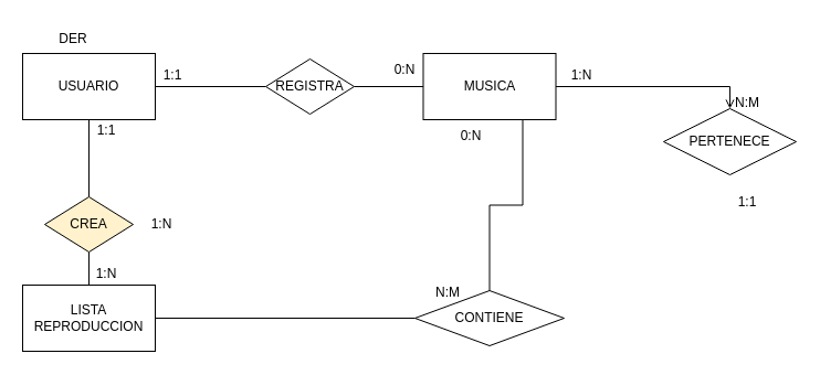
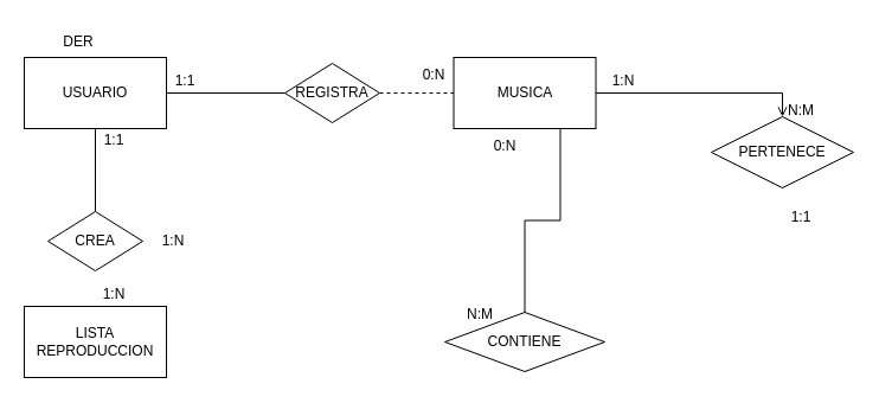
  <mxCell id="0" />
  <mxCell id="1" parent="0" />
  <mxCell id="2" style="edgeStyle=orthogonalEdgeStyle;rounded=0;orthogonalLoop=1;jettySize=auto;html=1;endArrow=none;endFill=0;" edge="1" parent="1" source="4" target="8"><mxGeometry relative="1" as="geometry" /></mxCell>
  <mxCell id="3" style="edgeStyle=orthogonalEdgeStyle;rounded=0;orthogonalLoop=1;jettySize=auto;html=1;entryX=0;entryY=0.5;entryDx=0;entryDy=0;endArrow=none;endFill=0;" edge="1" parent="1" source="4" target="12"><mxGeometry relative="1" as="geometry" /></mxCell>
  <mxCell id="4" value="USUARIO" style="rounded=0;whiteSpace=wrap;html=1;" vertex="1" parent="1"><mxGeometry x="20" y="48" width="120" height="60" as="geometry" /></mxCell>
- <mxCell id="5" style="edgeStyle=orthogonalEdgeStyle;rounded=0;orthogonalLoop=1;jettySize=auto;html=1;entryX=0;entryY=0.5;entryDx=0;entryDy=0;endArrow=none;endFill=0;" edge="1" parent="1" source="6" target="15"><mxGeometry relative="1" as="geometry"><mxPoint x="300" y="208" as="targetPoint" /></mxGeometry></mxCell>
  <mxCell id="6" value="LISTA REPRODUCCION" style="rounded=0;whiteSpace=wrap;html=1;" vertex="1" parent="1"><mxGeometry x="20" y="258" width="120" height="60" as="geometry" /></mxCell>
- <mxCell id="7" style="edgeStyle=orthogonalEdgeStyle;rounded=0;orthogonalLoop=1;jettySize=auto;html=1;entryX=0.5;entryY=0;entryDx=0;entryDy=0;endArrow=none;endFill=0;" edge="1" parent="1" source="8" target="6"><mxGeometry relative="1" as="geometry"><mxPoint x="90" y="248" as="targetPoint" /></mxGeometry></mxCell>
- <mxCell id="8" value="CREA" style="rhombus;whiteSpace=wrap;html=1;fillColor=#fff2cc;" vertex="1" parent="1"><mxGeometry x="40" y="178" width="80" height="50" as="geometry" /></mxCell>
+ <mxCell id="8" value="CREA" style="rhombus;whiteSpace=wrap;html=1;" vertex="1" parent="1"><mxGeometry x="40" y="178" width="80" height="50" as="geometry" /></mxCell>
  <mxCell id="9" style="edgeStyle=orthogonalEdgeStyle;rounded=0;orthogonalLoop=1;jettySize=auto;html=1;entryX=0.5;entryY=0;entryDx=0;entryDy=0;endArrow=open;endFill=0;" edge="1" parent="1" source="10" target="13"><mxGeometry relative="1" as="geometry" /></mxCell>
  <mxCell id="10" value="MUSICA" style="rounded=0;whiteSpace=wrap;html=1;" vertex="1" parent="1"><mxGeometry x="382.5" y="48" width="120" height="60" as="geometry" /></mxCell>
- <mxCell id="11" style="edgeStyle=orthogonalEdgeStyle;rounded=0;orthogonalLoop=1;jettySize=auto;html=1;endArrow=none;endFill=0;" edge="1" parent="1" source="12" target="10"><mxGeometry relative="1" as="geometry" /></mxCell>
+ <mxCell id="11" style="edgeStyle=orthogonalEdgeStyle;rounded=0;orthogonalLoop=1;jettySize=auto;html=1;endArrow=none;endFill=0;dashed=1;" edge="1" parent="1" source="12" target="10"><mxGeometry relative="1" as="geometry" /></mxCell>
  <mxCell id="12" value="REGISTRA" style="rhombus;whiteSpace=wrap;html=1;" vertex="1" parent="1"><mxGeometry x="240" y="53" width="80" height="50" as="geometry" /></mxCell>
  <mxCell id="13" value="PERTENECE" style="rhombus;whiteSpace=wrap;html=1;" vertex="1" parent="1"><mxGeometry x="600" y="98" width="120" height="60" as="geometry" /></mxCell>
  <mxCell id="14" style="edgeStyle=orthogonalEdgeStyle;rounded=0;orthogonalLoop=1;jettySize=auto;html=1;entryX=0.75;entryY=1;entryDx=0;entryDy=0;endArrow=none;endFill=0;" edge="1" parent="1" source="15" target="10"><mxGeometry relative="1" as="geometry" /></mxCell>
  <mxCell id="15" value="CONTIENE" style="rhombus;whiteSpace=wrap;html=1;" vertex="1" parent="1"><mxGeometry x="375" y="263" width="135" height="50" as="geometry" /></mxCell>
  <mxCell id="16" value="DER" style="text;html=1;strokeColor=none;fillColor=none;align=center;verticalAlign=middle;whiteSpace=wrap;rounded=0;" vertex="1" parent="1"><mxGeometry x="36" y="20" width="60" height="30" as="geometry" /></mxCell>
  <mxCell id="17" value="1:N" style="text;html=1;strokeColor=none;fillColor=none;align=center;verticalAlign=middle;whiteSpace=wrap;rounded=0;" vertex="1" parent="1"><mxGeometry x="66" y="233" width="60" height="30" as="geometry" /></mxCell>
  <mxCell id="18" value="1:1" style="text;html=1;strokeColor=none;fillColor=none;align=center;verticalAlign=middle;whiteSpace=wrap;rounded=0;" vertex="1" parent="1"><mxGeometry x="66" y="103" width="60" height="30" as="geometry" /></mxCell>
  <mxCell id="19" value="0:N" style="text;html=1;strokeColor=none;fillColor=none;align=center;verticalAlign=middle;whiteSpace=wrap;rounded=0;" vertex="1" parent="1"><mxGeometry x="336" y="48" width="60" height="30" as="geometry" /></mxCell>
  <mxCell id="20" value="1:1" style="text;html=1;strokeColor=none;fillColor=none;align=center;verticalAlign=middle;whiteSpace=wrap;rounded=0;" vertex="1" parent="1"><mxGeometry x="126" y="53" width="60" height="30" as="geometry" /></mxCell>
  <mxCell id="21" value="1:1" style="text;html=1;strokeColor=none;fillColor=none;align=center;verticalAlign=middle;whiteSpace=wrap;rounded=0;" vertex="1" parent="1"><mxGeometry x="646" y="168" width="60" height="30" as="geometry" /></mxCell>
  <mxCell id="22" value="1:N" style="text;html=1;strokeColor=none;fillColor=none;align=center;verticalAlign=middle;whiteSpace=wrap;rounded=0;" vertex="1" parent="1"><mxGeometry x="496" y="53" width="60" height="30" as="geometry" /></mxCell>
  <mxCell id="23" style="edgeStyle=orthogonalEdgeStyle;rounded=0;orthogonalLoop=1;jettySize=auto;html=1;exitX=0.5;exitY=1;exitDx=0;exitDy=0;" edge="1" parent="1" source="22" target="22"><mxGeometry relative="1" as="geometry" /></mxCell>
  <mxCell id="24" value="0:N" style="text;html=1;strokeColor=none;fillColor=none;align=center;verticalAlign=middle;whiteSpace=wrap;rounded=0;" vertex="1" parent="1"><mxGeometry x="396" y="108" width="60" height="30" as="geometry" /></mxCell>
  <mxCell id="25" value="N:M" style="text;html=1;strokeColor=none;fillColor=none;align=center;verticalAlign=middle;whiteSpace=wrap;rounded=0;" vertex="1" parent="1"><mxGeometry x="646" y="78" width="60" height="30" as="geometry" /></mxCell>
  <mxCell id="26" value="N:M" style="text;html=1;strokeColor=none;fillColor=none;align=center;verticalAlign=middle;whiteSpace=wrap;rounded=0;" vertex="1" parent="1"><mxGeometry x="375" y="250" width="60" height="30" as="geometry" /></mxCell>
  <mxCell id="27" value="1:N" style="text;html=1;strokeColor=none;fillColor=none;align=center;verticalAlign=middle;whiteSpace=wrap;rounded=0;" vertex="1" parent="1"><mxGeometry x="116" y="188" width="60" height="30" as="geometry" /></mxCell>
